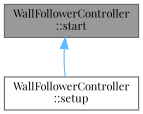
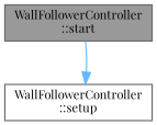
  digraph {
    rankdir=TB
    fontname="Playfair Display"
    node [fontname="Playfair Display" fontsize=10 shape=box style=filled]
    n1 [color=gray40 fillcolor=grey60 fontcolor=black height=0.2 label="WallFollowerController\l::start" width=0.4]
    n2 [color=grey40 fillcolor=white height=0.2 label="WallFollowerController\l::setup" width=0.4]
-   n1 -> n2 [color=steelblue1 dir=back fontname="Playfair Display" fontsize=10 labelfontname=Helvetica labelfontsize=10 style=solid]
+   n2 -> n1 [color=steelblue1 dir=back fontname="Playfair Display" fontsize=10 labelfontname=Helvetica labelfontsize=10 style=solid]
  }
